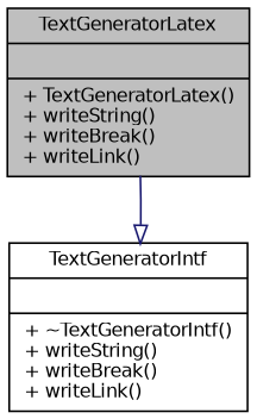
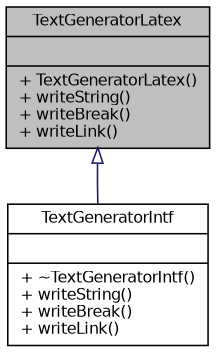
  digraph {
    node [color=black fontname=Helvetica fontsize=10 shape=record style=filled]
    n1 [fillcolor=grey75 fontcolor=black height=0.2 label="{TextGeneratorLatex\n||+ TextGeneratorLatex()\l+ writeString()\l+ writeBreak()\l+ writeLink()\l}" width=0.4]
    n2 [fillcolor=white height=0.2 label="{TextGeneratorIntf\n||+ ~TextGeneratorIntf()\l+ writeString()\l+ writeBreak()\l+ writeLink()\l}" width=0.4]
-   n2 -> n1 [arrowtail=onormal color=midnightblue dir=back fontname=Helvetica fontsize=10 labelfontname=Helvetica labelfontsize=10 style=solid]
+   n1 -> n2 [arrowtail=onormal color=midnightblue dir=back fontname=Helvetica fontsize=10 labelfontname=Helvetica labelfontsize=10 style=solid]
  }
